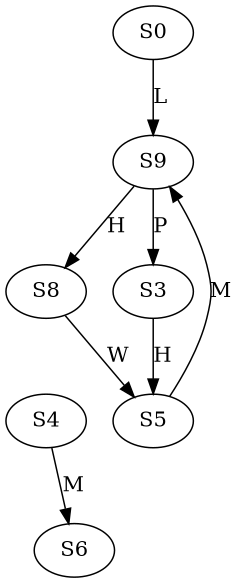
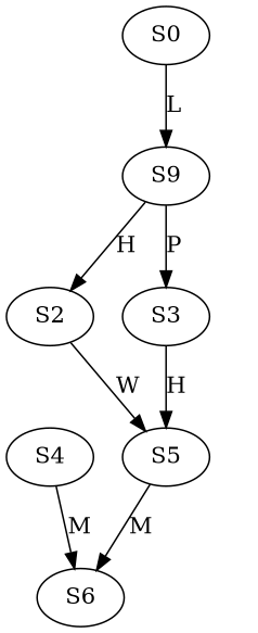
  strict digraph {
    n1 [label=S9]
    S0
-   S2 [label=S8]
+   S2
    S3
    S5
    S4
    S6
    n1 -> S2 [label=H]
    n1 -> S3 [label=P]
    S0 -> n1 [label=L]
    S2 -> S5 [label=W]
    S3 -> S5 [label=H]
-   S5 -> n1 [label=M]
+   S5 -> S6 [label=M]
    S4 -> S6 [label=M]
  }
